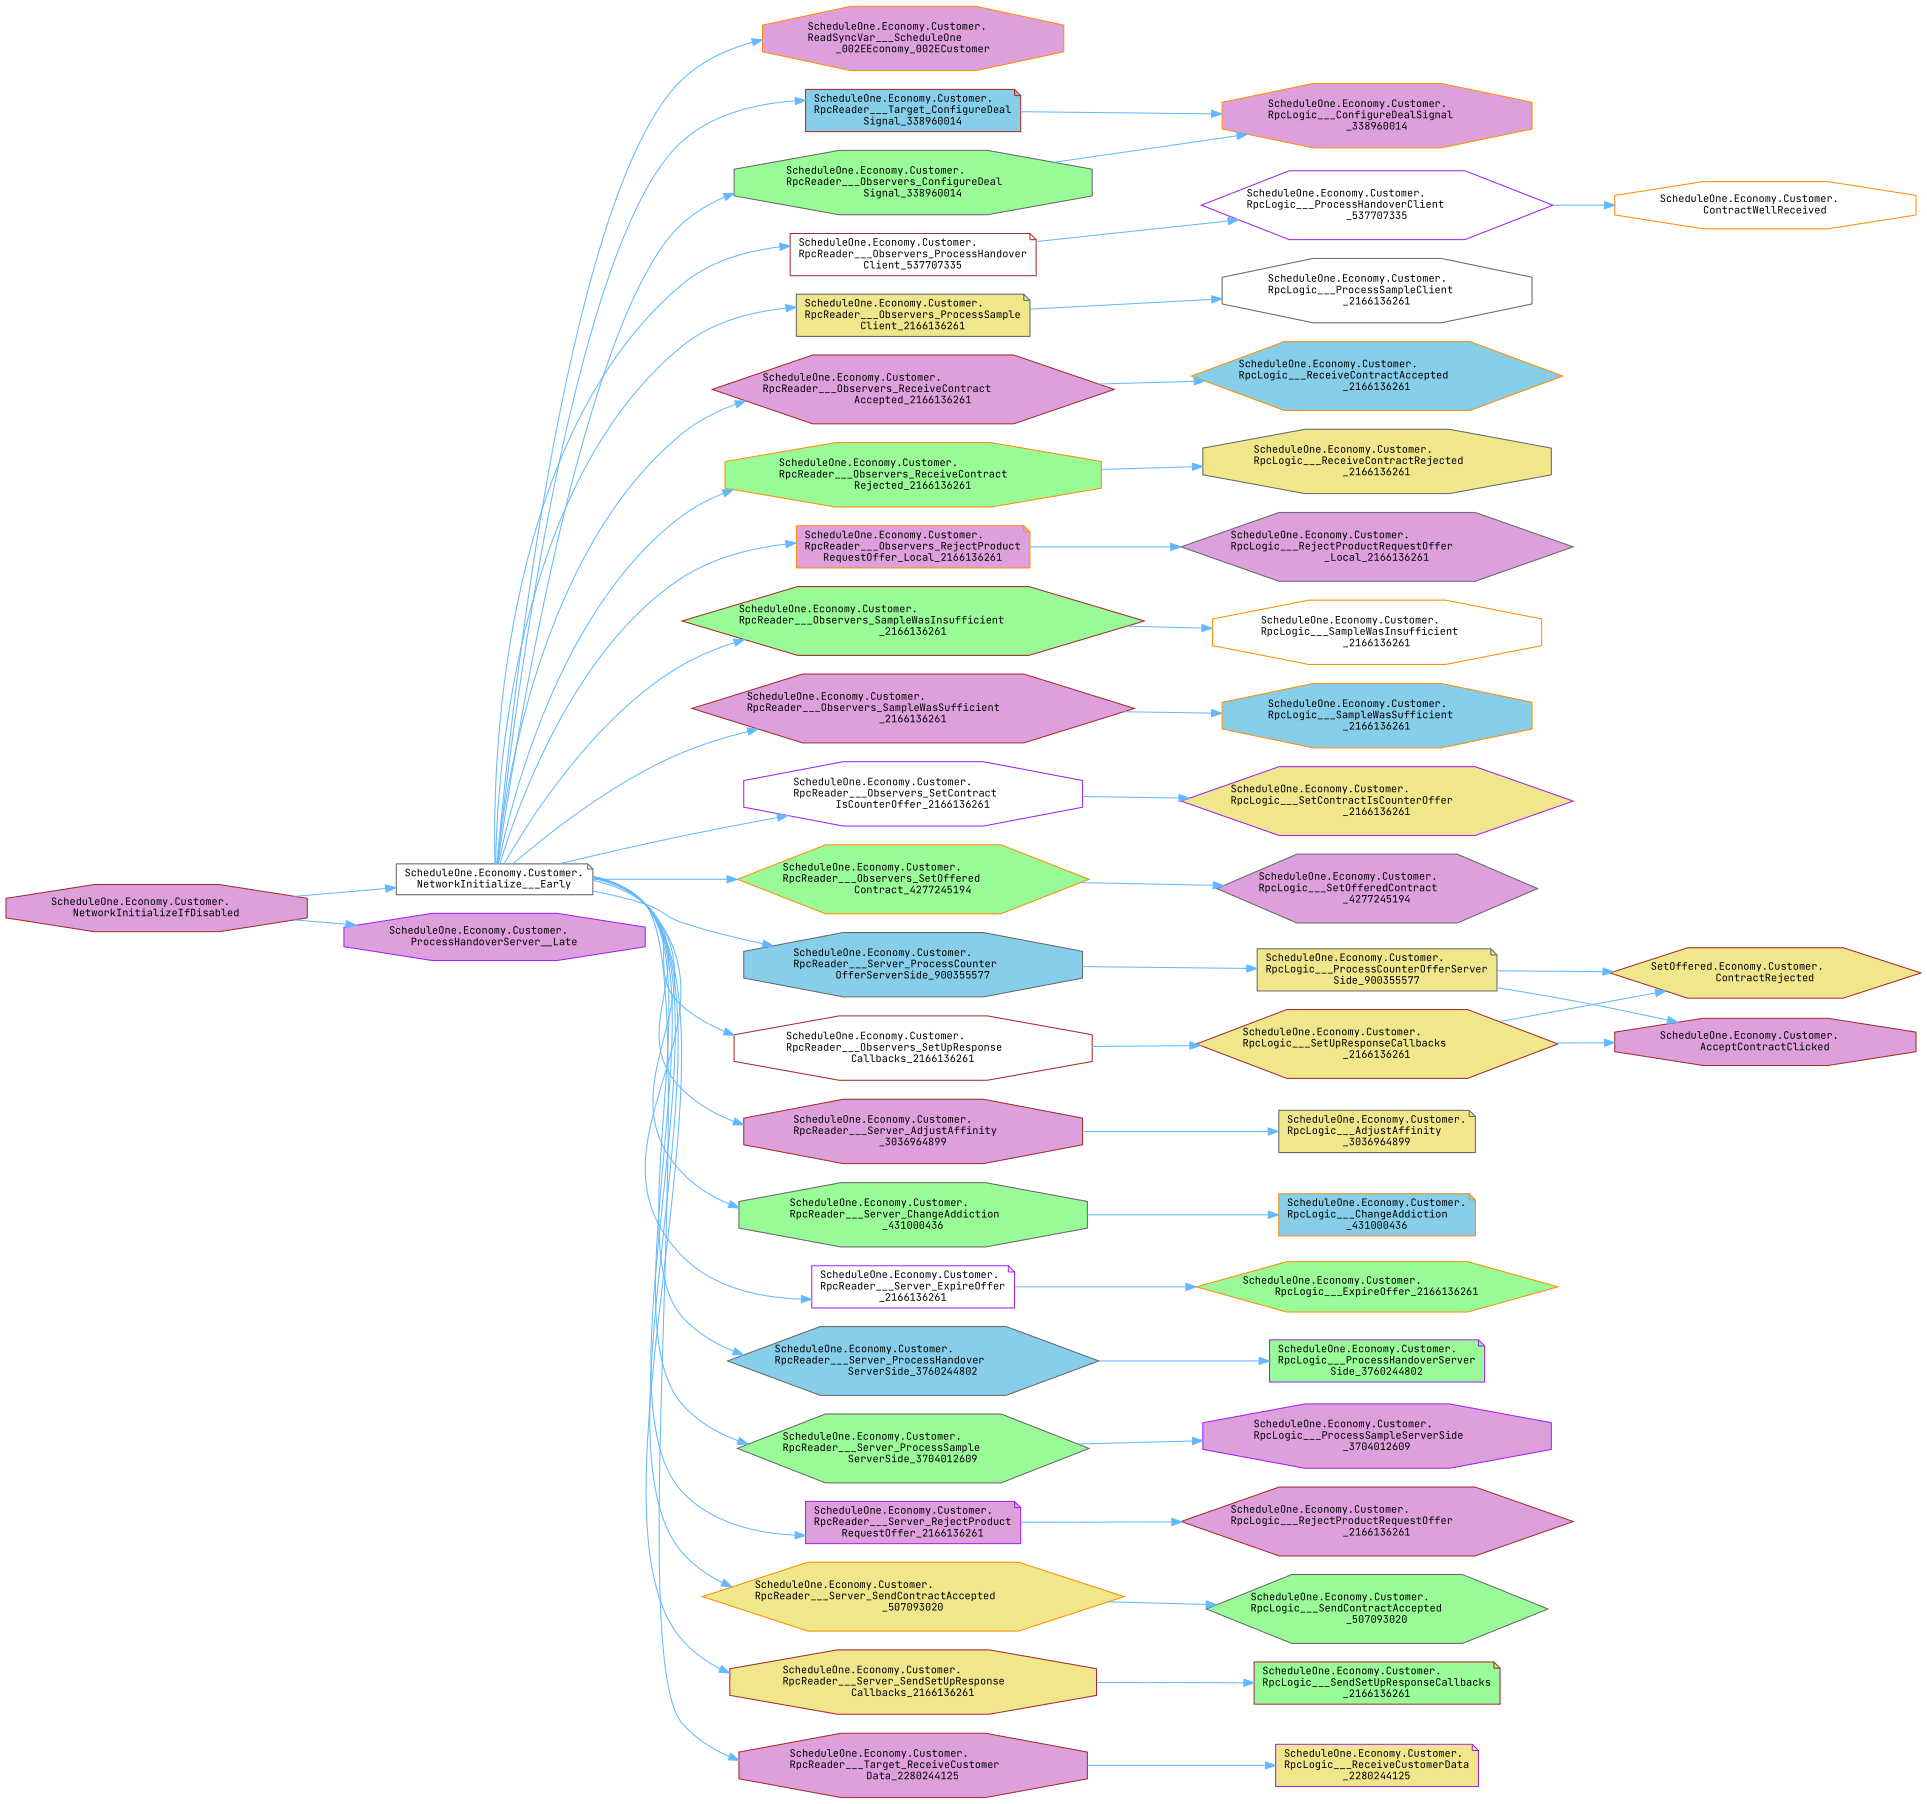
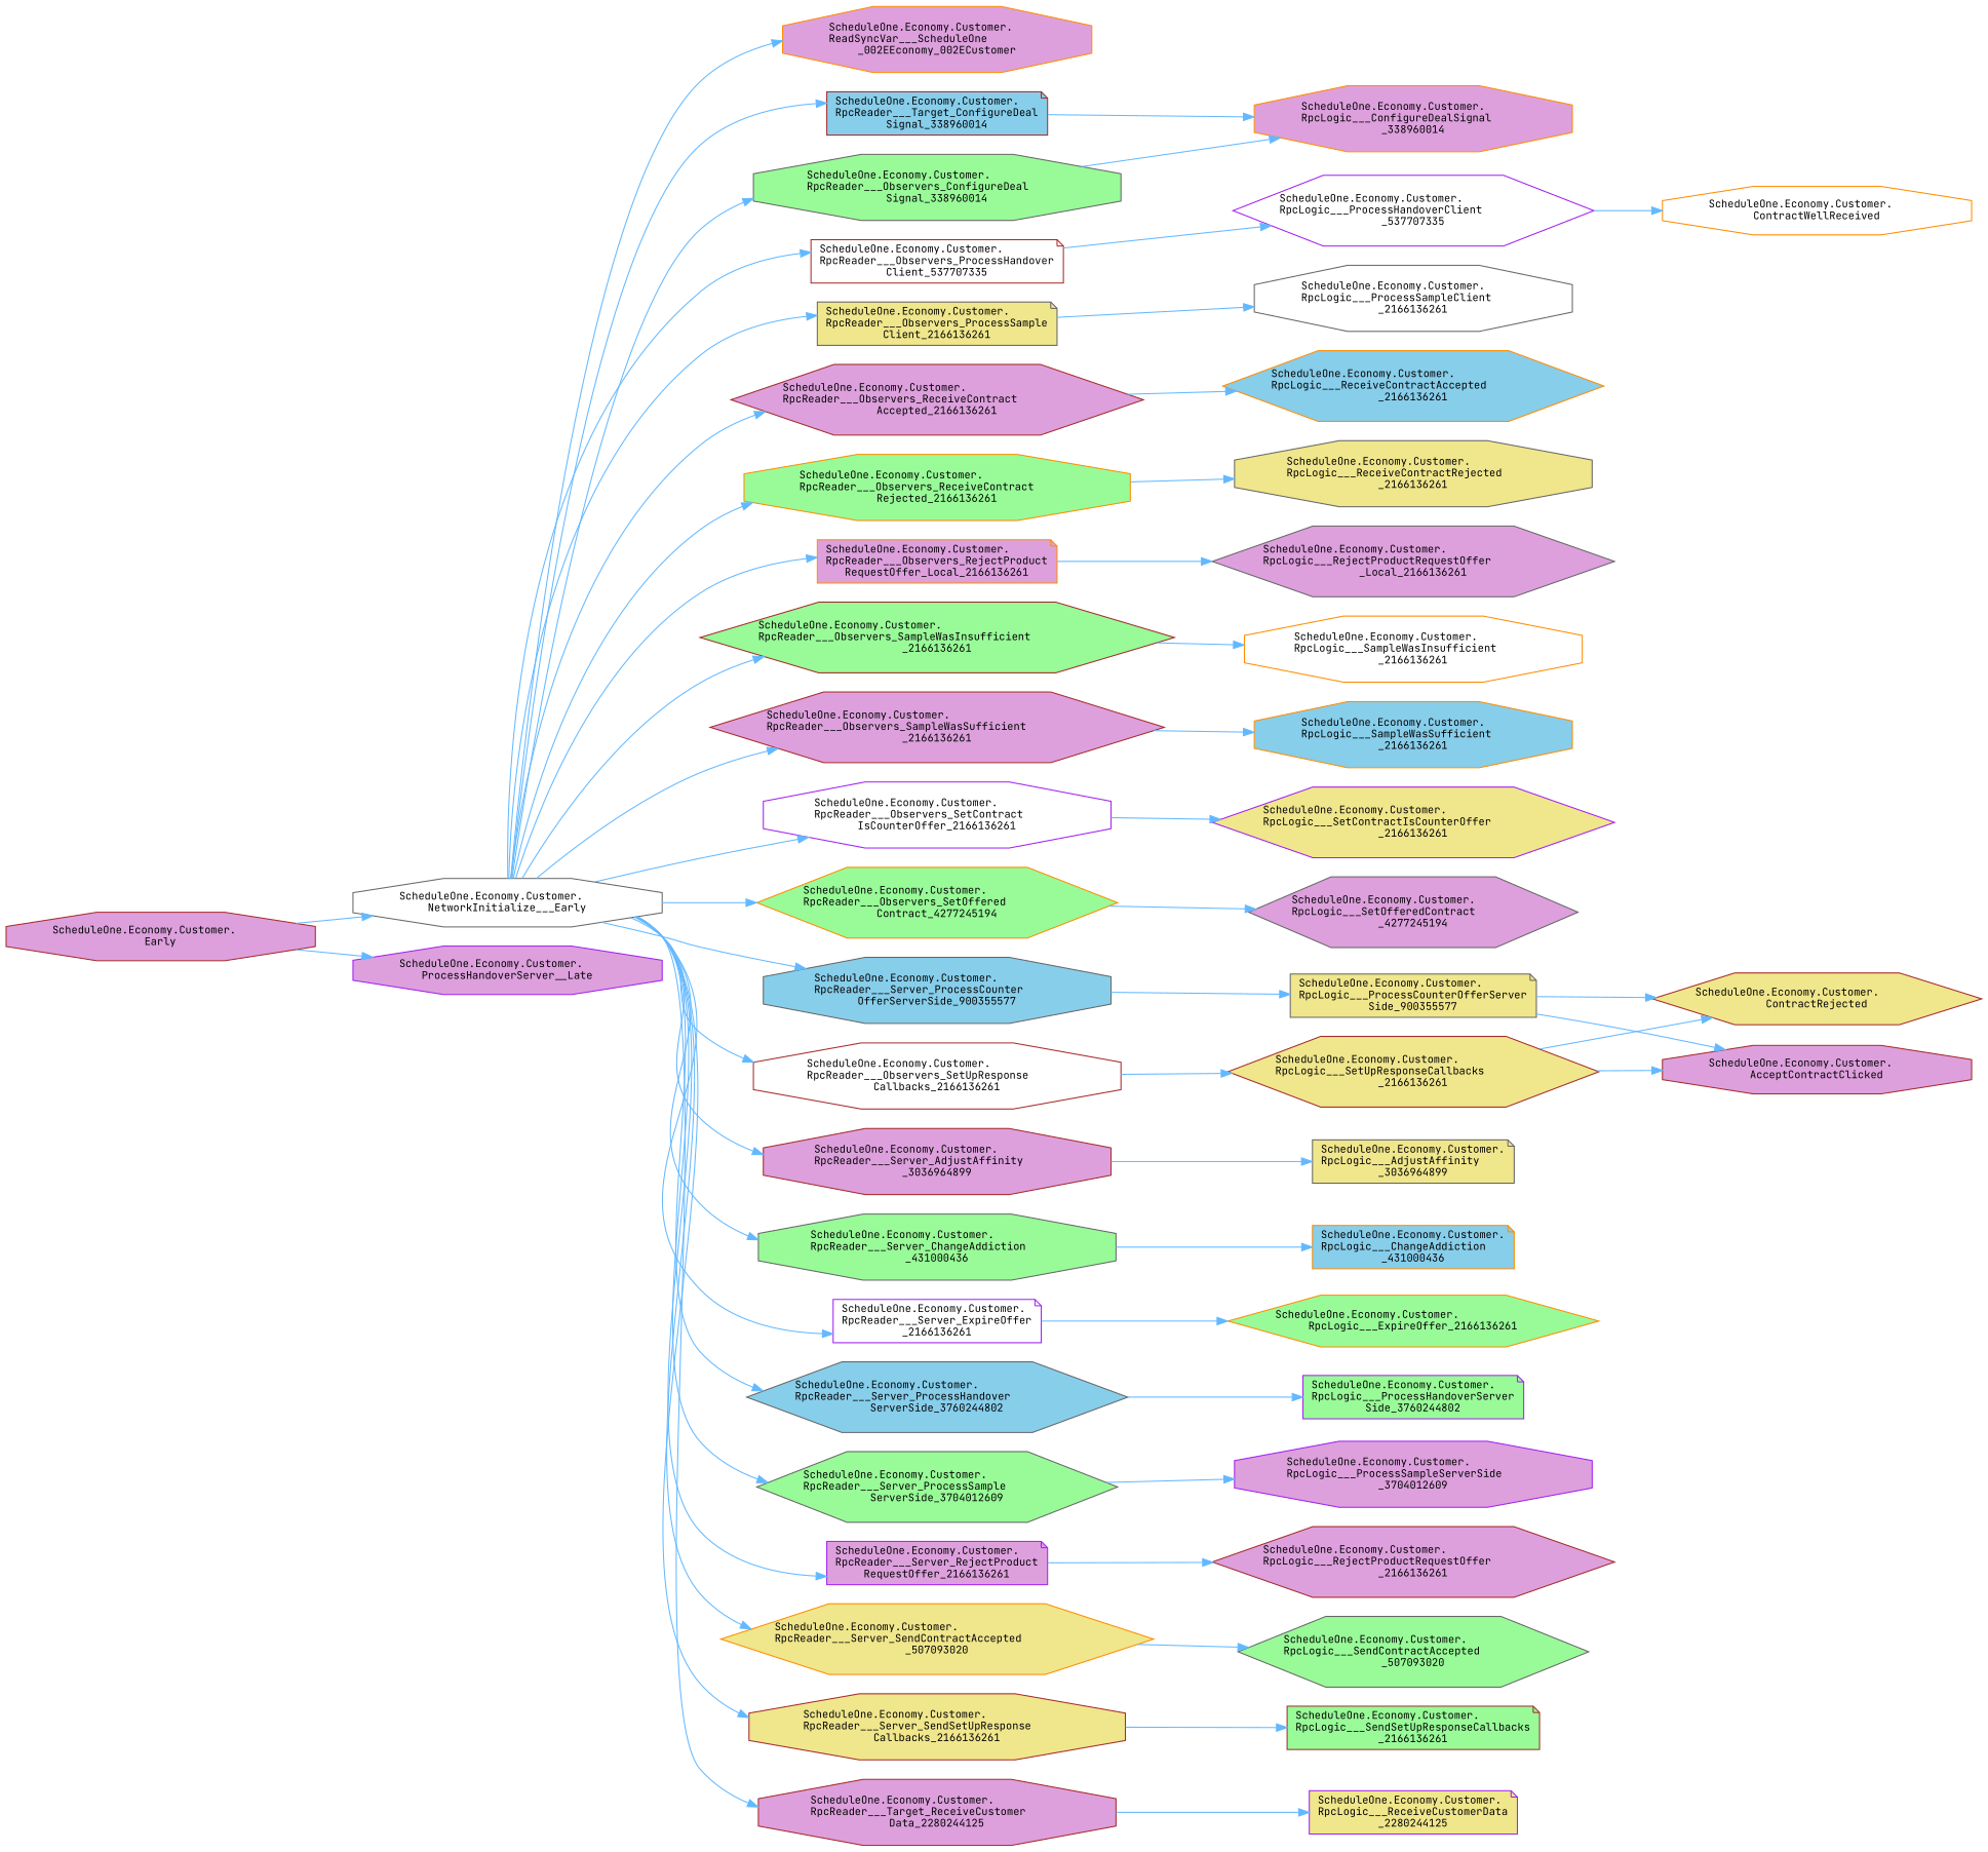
  digraph {
    fontname="JetBrains Mono"
    rankdir=LR
    node [color=brown fillcolor=plum fontname="JetBrains Mono" fontsize=10 shape=octagon style=filled]
    edge [color=steelblue1 fontname="JetBrains Mono" fontsize=10 labelfontname=Helvetica labelfontsize=10 style=solid]
-   n1 [fontcolor=black height=0.2 label="ScheduleOne.Economy.Customer.\lNetworkInitializeIfDisabled" width=0.4]
-   n2 [color=gray40 fillcolor=white height=0.2 label="ScheduleOne.Economy.Customer.\lNetworkInitialize___Early" shape=note width=0.4]
+   n1 [fontcolor=black height=0.2 label="ScheduleOne.Economy.Customer.\lEarly" width=0.4]
+   n2 [color=gray40 fillcolor=white height=0.2 label="ScheduleOne.Economy.Customer.\lNetworkInitialize___Early" width=0.4]
    n3 [color=purple height=0.2 label="ScheduleOne.Economy.Customer.\lProcessHandoverServer__Late" width=0.4]
    n4 [color=darkorange height=0.2 label="ScheduleOne.Economy.Customer.\lReadSyncVar___ScheduleOne\l_002EEconomy_002ECustomer" width=0.4]
    n5 [color=gray40 fillcolor=palegreen height=0.2 label="ScheduleOne.Economy.Customer.\lRpcReader___Observers_ConfigureDeal\lSignal_338960014" width=0.4]
    n6 [fillcolor=white height=0.2 label="ScheduleOne.Economy.Customer.\lRpcReader___Observers_ProcessHandover\lClient_537707335" shape=note width=0.4]
    n7 [color=gray40 fillcolor=khaki height=0.2 label="ScheduleOne.Economy.Customer.\lRpcReader___Observers_ProcessSample\lClient_2166136261" shape=note width=0.4]
    n8 [height=0.2 label="ScheduleOne.Economy.Customer.\lRpcReader___Observers_ReceiveContract\lAccepted_2166136261" shape=hexagon width=0.4]
    n9 [color=darkorange fillcolor=palegreen height=0.2 label="ScheduleOne.Economy.Customer.\lRpcReader___Observers_ReceiveContract\lRejected_2166136261" width=0.4]
    n10 [color=darkorange height=0.2 label="ScheduleOne.Economy.Customer.\lRpcReader___Observers_RejectProduct\lRequestOffer_Local_2166136261" shape=note width=0.4]
    n11 [fillcolor=palegreen height=0.2 label="ScheduleOne.Economy.Customer.\lRpcReader___Observers_SampleWasInsufficient\l_2166136261" shape=hexagon width=0.4]
    n12 [height=0.2 label="ScheduleOne.Economy.Customer.\lRpcReader___Observers_SampleWasSufficient\l_2166136261" shape=hexagon width=0.4]
    n13 [color=purple fillcolor=white height=0.2 label="ScheduleOne.Economy.Customer.\lRpcReader___Observers_SetContract\lIsCounterOffer_2166136261" width=0.4]
    n14 [color=darkorange fillcolor=palegreen height=0.2 label="ScheduleOne.Economy.Customer.\lRpcReader___Observers_SetOffered\lContract_4277245194" shape=hexagon width=0.4]
    n15 [fillcolor=white height=0.2 label="ScheduleOne.Economy.Customer.\lRpcReader___Observers_SetUpResponse\lCallbacks_2166136261" width=0.4]
    n16 [height=0.2 label="ScheduleOne.Economy.Customer.\lRpcReader___Server_AdjustAffinity\l_3036964899" width=0.4]
    n17 [color=gray40 fillcolor=palegreen height=0.2 label="ScheduleOne.Economy.Customer.\lRpcReader___Server_ChangeAddiction\l_431000436" width=0.4]
    n18 [color=purple fillcolor=white height=0.2 label="ScheduleOne.Economy.Customer.\lRpcReader___Server_ExpireOffer\l_2166136261" shape=note width=0.4]
    n19 [color=gray40 fillcolor=skyblue height=0.2 label="ScheduleOne.Economy.Customer.\lRpcReader___Server_ProcessCounter\lOfferServerSide_900355577" width=0.4]
    n20 [color=gray40 fillcolor=skyblue height=0.2 label="ScheduleOne.Economy.Customer.\lRpcReader___Server_ProcessHandover\lServerSide_3760244802" shape=hexagon width=0.4]
    n21 [color=gray40 fillcolor=palegreen height=0.2 label="ScheduleOne.Economy.Customer.\lRpcReader___Server_ProcessSample\lServerSide_3704012609" shape=hexagon width=0.4]
    n22 [color=purple height=0.2 label="ScheduleOne.Economy.Customer.\lRpcReader___Server_RejectProduct\lRequestOffer_2166136261" shape=note width=0.4]
    n23 [color=darkorange fillcolor=khaki height=0.2 label="ScheduleOne.Economy.Customer.\lRpcReader___Server_SendContractAccepted\l_507093020" shape=hexagon width=0.4]
    n24 [fillcolor=khaki height=0.2 label="ScheduleOne.Economy.Customer.\lRpcReader___Server_SendSetUpResponse\lCallbacks_2166136261" width=0.4]
    n25 [fillcolor=skyblue height=0.2 label="ScheduleOne.Economy.Customer.\lRpcReader___Target_ConfigureDeal\lSignal_338960014" shape=note width=0.4]
    n26 [height=0.2 label="ScheduleOne.Economy.Customer.\lRpcReader___Target_ReceiveCustomer\lData_2280244125" width=0.4]
    n27 [color=darkorange height=0.2 label="ScheduleOne.Economy.Customer.\lRpcLogic___ConfigureDealSignal\l_338960014" width=0.4]
    n28 [color=purple fillcolor=white height=0.2 label="ScheduleOne.Economy.Customer.\lRpcLogic___ProcessHandoverClient\l_537707335" shape=hexagon width=0.4]
    n29 [color=gray40 fillcolor=white height=0.2 label="ScheduleOne.Economy.Customer.\lRpcLogic___ProcessSampleClient\l_2166136261" width=0.4]
    n30 [color=darkorange fillcolor=skyblue height=0.2 label="ScheduleOne.Economy.Customer.\lRpcLogic___ReceiveContractAccepted\l_2166136261" shape=hexagon width=0.4]
    n31 [color=gray40 fillcolor=khaki height=0.2 label="ScheduleOne.Economy.Customer.\lRpcLogic___ReceiveContractRejected\l_2166136261" width=0.4]
    n32 [color=gray40 height=0.2 label="ScheduleOne.Economy.Customer.\lRpcLogic___RejectProductRequestOffer\l_Local_2166136261" shape=hexagon width=0.4]
    n33 [color=darkorange fillcolor=white height=0.2 label="ScheduleOne.Economy.Customer.\lRpcLogic___SampleWasInsufficient\l_2166136261" width=0.4]
    n34 [color=darkorange fillcolor=skyblue height=0.2 label="ScheduleOne.Economy.Customer.\lRpcLogic___SampleWasSufficient\l_2166136261" width=0.4]
    n35 [color=purple fillcolor=khaki height=0.2 label="ScheduleOne.Economy.Customer.\lRpcLogic___SetContractIsCounterOffer\l_2166136261" shape=hexagon width=0.4]
    n36 [color=gray40 height=0.2 label="ScheduleOne.Economy.Customer.\lRpcLogic___SetOfferedContract\l_4277245194" shape=hexagon width=0.4]
    n37 [fillcolor=khaki height=0.2 label="ScheduleOne.Economy.Customer.\lRpcLogic___SetUpResponseCallbacks\l_2166136261" shape=hexagon width=0.4]
    n38 [color=gray40 fillcolor=khaki height=0.2 label="ScheduleOne.Economy.Customer.\lRpcLogic___AdjustAffinity\l_3036964899" shape=note width=0.4]
    n39 [color=darkorange fillcolor=skyblue height=0.2 label="ScheduleOne.Economy.Customer.\lRpcLogic___ChangeAddiction\l_431000436" shape=note width=0.4]
    n40 [color=darkorange fillcolor=palegreen height=0.2 label="ScheduleOne.Economy.Customer.\lRpcLogic___ExpireOffer_2166136261" shape=hexagon width=0.4]
    n41 [color=gray40 fillcolor=khaki height=0.2 label="ScheduleOne.Economy.Customer.\lRpcLogic___ProcessCounterOfferServer\lSide_900355577" shape=note width=0.4]
    n42 [color=purple fillcolor=palegreen height=0.2 label="ScheduleOne.Economy.Customer.\lRpcLogic___ProcessHandoverServer\lSide_3760244802" shape=note width=0.4]
    n43 [color=purple height=0.2 label="ScheduleOne.Economy.Customer.\lRpcLogic___ProcessSampleServerSide\l_3704012609" width=0.4]
    n44 [height=0.2 label="ScheduleOne.Economy.Customer.\lRpcLogic___RejectProductRequestOffer\l_2166136261" shape=hexagon width=0.4]
    n45 [color=gray40 fillcolor=palegreen height=0.2 label="ScheduleOne.Economy.Customer.\lRpcLogic___SendContractAccepted\l_507093020" shape=hexagon width=0.4]
    n46 [fillcolor=palegreen height=0.2 label="ScheduleOne.Economy.Customer.\lRpcLogic___SendSetUpResponseCallbacks\l_2166136261" shape=note width=0.4]
    n47 [color=purple fillcolor=khaki height=0.2 label="ScheduleOne.Economy.Customer.\lRpcLogic___ReceiveCustomerData\l_2280244125" shape=note width=0.4]
    n48 [color=darkorange fillcolor=white height=0.2 label="ScheduleOne.Economy.Customer.\lContractWellReceived" width=0.4]
    n49 [height=0.2 label="ScheduleOne.Economy.Customer.\lAcceptContractClicked" width=0.4]
-   n50 [fillcolor=khaki height=0.2 label="SetOffered.Economy.Customer.\lContractRejected" shape=hexagon width=0.4]
+   n50 [fillcolor=khaki height=0.2 label="ScheduleOne.Economy.Customer.\lContractRejected" shape=hexagon width=0.4]
    n1 -> n2
    n1 -> n3
    n2 -> n4
    n2 -> n5
    n2 -> n6
    n2 -> n7
    n2 -> n8
    n2 -> n9
    n2 -> n10
    n2 -> n11
    n2 -> n12
    n2 -> n13
    n2 -> n14
    n2 -> n15
    n2 -> n16
    n2 -> n17
    n2 -> n18
    n2 -> n19
    n2 -> n20
    n2 -> n21
    n2 -> n22
    n2 -> n23
    n2 -> n24
    n2 -> n25
    n2 -> n26
    n5 -> n27
    n6 -> n28
    n7 -> n29
    n8 -> n30
    n9 -> n31
    n10 -> n32
    n11 -> n33
    n12 -> n34
    n13 -> n35
    n14 -> n36
    n15 -> n37
    n16 -> n38
    n17 -> n39
    n18 -> n40
    n19 -> n41
    n20 -> n42
    n21 -> n43
    n22 -> n44
    n23 -> n45
    n24 -> n46
    n25 -> n27
    n26 -> n47
    n28 -> n48
    n37 -> n49
    n37 -> n50
    n41 -> n49
    n41 -> n50
  }
